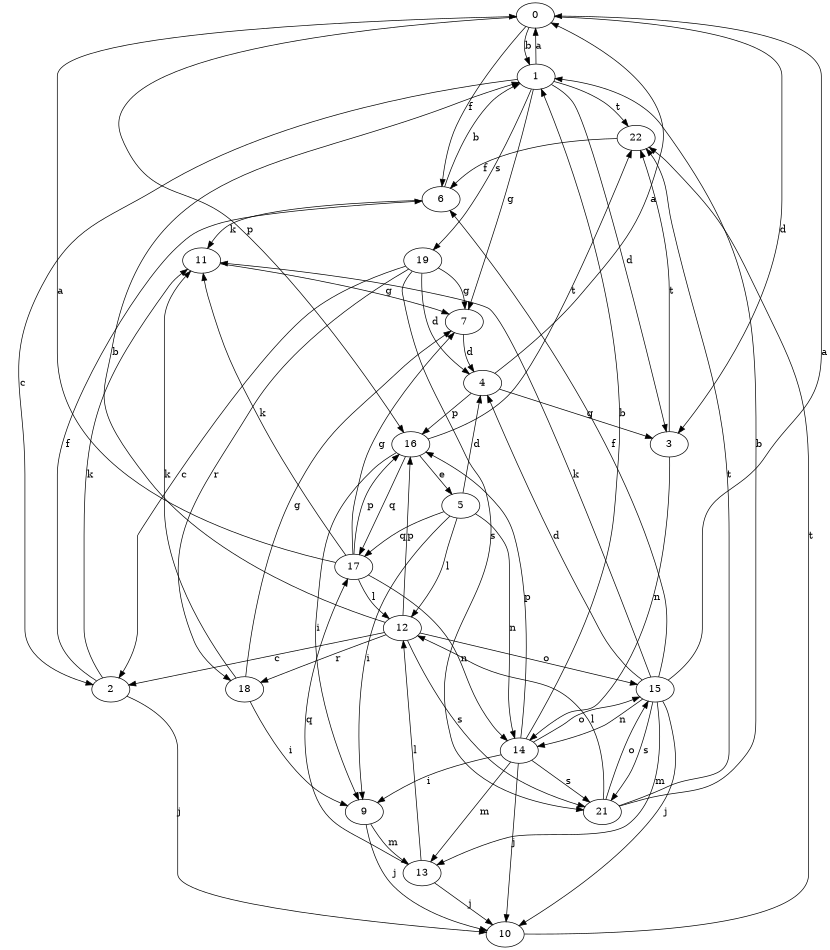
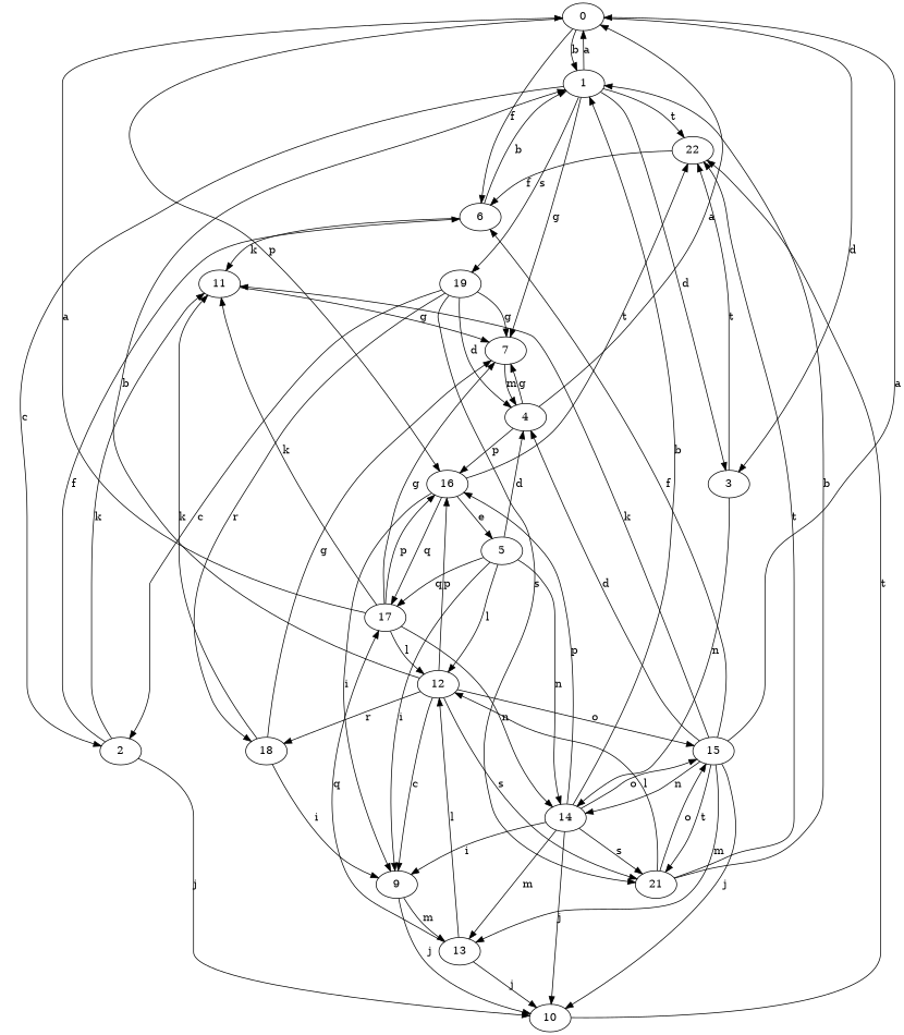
  strict digraph {
    0
    1
    3
    6
    16
    2
    7
    19
    22
    14
    11
    5
    9
    17
    10
    4
    18
    21
    13
    15
    12
    0 -> 1 [label=b]
    0 -> 3 [label=d]
    0 -> 6 [label=f]
    0 -> 16 [label=p]
    1 -> 0 [label=a]
    1 -> 3 [label=d]
    1 -> 2 [label=c]
    1 -> 7 [label=g]
    1 -> 19 [label=s]
    1 -> 22 [label=t]
    3 -> 22 [label=t]
    3 -> 14 [label=n]
    6 -> 1 [label=b]
    6 -> 11 [label=k]
    16 -> 22 [label=t]
    16 -> 5 [label=e]
    16 -> 9 [label=i]
    16 -> 17 [label=q]
    2 -> 6 [label=f]
    2 -> 11 [label=k]
    2 -> 10 [label=j]
-   7 -> 4 [label=d]
+   7 -> 4 [label=m]
    19 -> 2 [label=c]
    19 -> 7 [label=g]
    19 -> 4 [label=d]
    19 -> 18 [label=r]
    19 -> 21 [label=s]
    22 -> 6 [label=f]
    14 -> 1 [label=b]
    14 -> 16 [label=p]
    14 -> 9 [label=i]
    14 -> 10 [label=j]
    14 -> 21 [label=s]
    14 -> 13 [label=m]
    14 -> 15 [label=o]
    11 -> 7 [label=g]
    5 -> 14 [label=n]
    5 -> 9 [label=i]
    5 -> 17 [label=q]
    5 -> 4 [label=d]
    5 -> 12 [label=l]
    9 -> 10 [label=j]
    9 -> 13 [label=m]
    17 -> 0 [label=a]
    17 -> 16 [label=p]
    17 -> 7 [label=g]
    17 -> 14 [label=n]
    17 -> 11 [label=k]
    17 -> 12 [label=l]
    10 -> 22 [label=t]
    4 -> 0 [label=a]
    4 -> 16 [label=p]
-   4 -> 3 [label=g]
+   4 -> 7 [label=g]
    18 -> 7 [label=g]
    18 -> 11 [label=k]
    18 -> 9 [label=i]
    21 -> 1 [label=b]
    21 -> 22 [label=t]
    21 -> 15 [label=o]
    21 -> 12 [label=l]
    13 -> 17 [label=q]
    13 -> 10 [label=j]
    13 -> 12 [label=l]
    15 -> 0 [label=a]
    15 -> 6 [label=f]
    15 -> 14 [label=n]
    15 -> 11 [label=k]
    15 -> 10 [label=j]
    15 -> 4 [label=d]
-   15 -> 21 [label=s]
+   15 -> 21 [label=t]
    15 -> 13 [label=m]
    12 -> 1 [label=b]
    12 -> 16 [label=p]
-   12 -> 2 [label=c]
+   12 -> 9 [label=c]
    12 -> 18 [label=r]
    12 -> 21 [label=s]
    12 -> 15 [label=o]
  }
